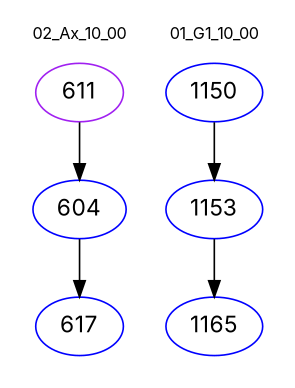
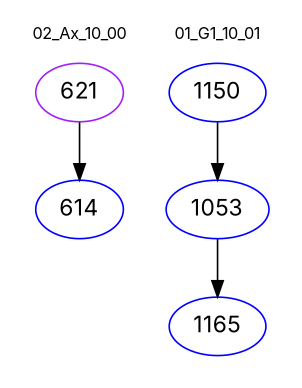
  digraph {
    fontname=Inter
    node [color=blue fontname=Inter]
    edge [color=black fontname=Inter]
-   n1 [label=604]
-   n2 [color=purple label=611]
-   n3 [label=617]
+   n1 [label=614]
+   n2 [color=purple label=621]
    n4 [label=1150]
-   n5 [label=1153]
+   n5 [label=1053]
    n6 [label=1165]
    subgraph cluster_1 {
      color=white
      fontsize=10
      label="02_Ax_10_00"
      n1
      n2
-     n3
    }
    subgraph cluster_2 {
      color=white
      fontsize=10
-     label="01_G1_10_00"
+     label="01_G1_10_01"
      n4
      n5
      n6
    }
-   n1 -> n3
    n2 -> n1
    n4 -> n5
    n5 -> n6
  }
